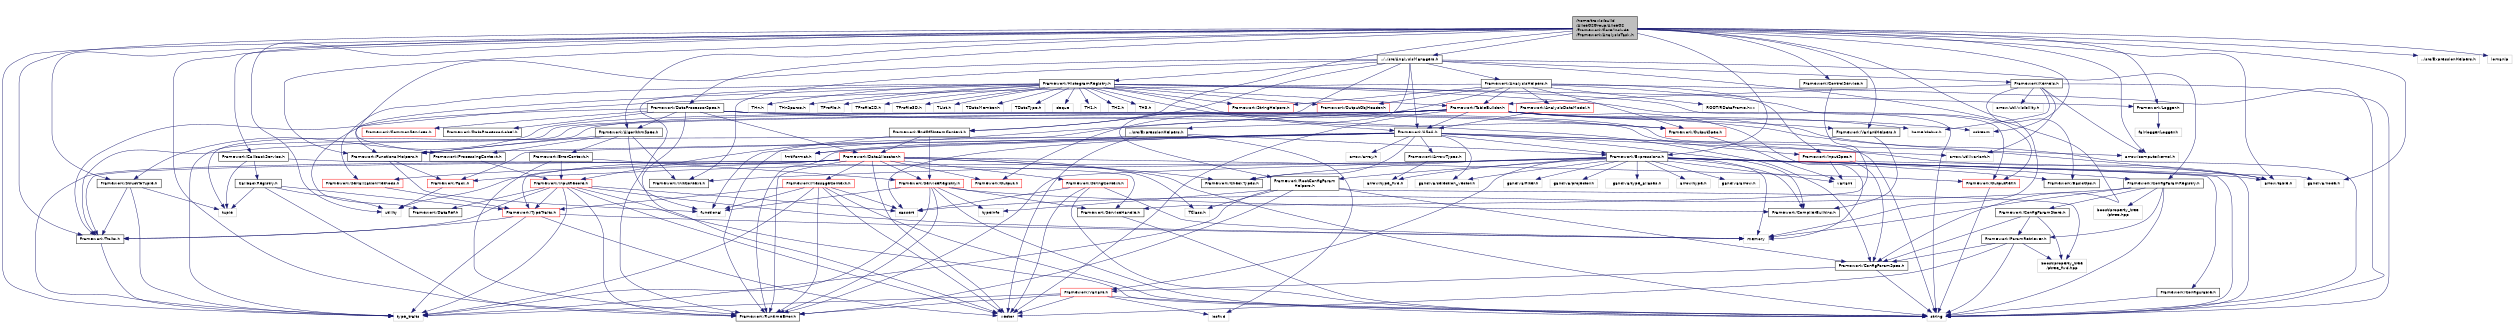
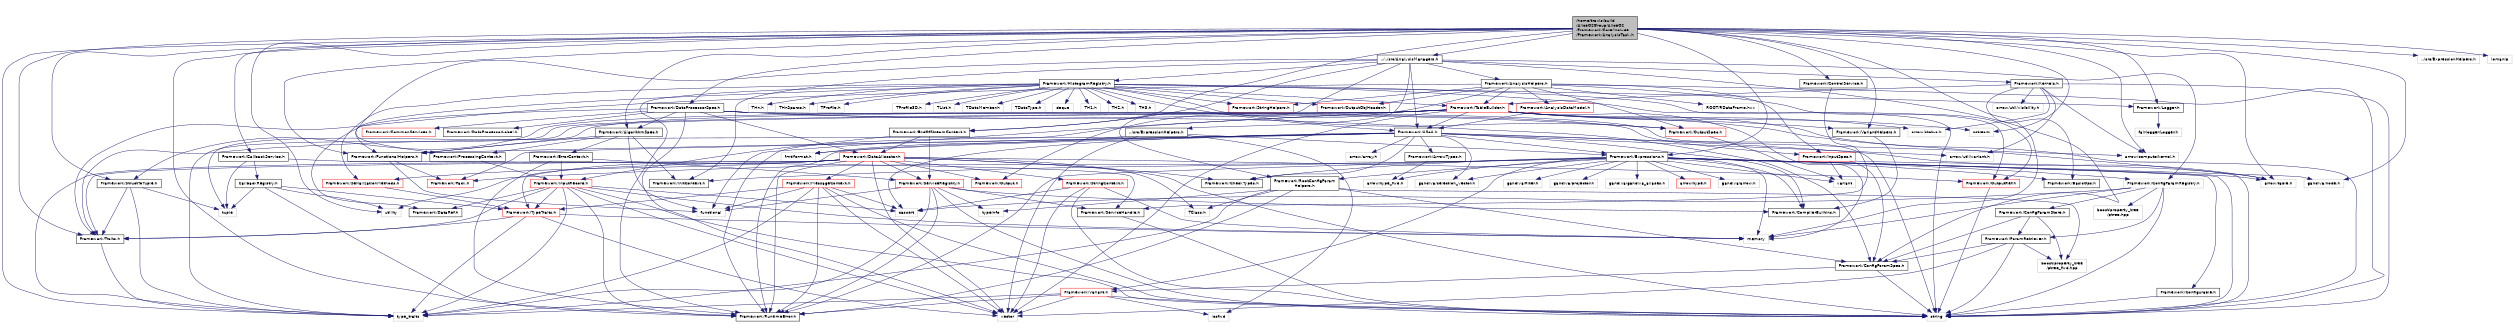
  digraph {
    node [color=grey75 fontname=Helvetica fontsize=10 shape=record]
    edge [color=midnightblue fontname=Helvetica fontsize=10 labelfontname=Helvetica labelfontsize=10 style=solid]
    n1 [color=black fillcolor=grey75 fontcolor=black height=0.2 label="/home/travis/build\l/AliceO2Group/AliceO2\l/Framework/Core/include\l/Framework/AnalysisTask.h" style=filled width=0.4]
    n2 [color=black height=0.2 label="../../src/AnalysisManagers.h" width=0.4]
    n3 [color=black height=0.2 label="Framework/Traits.h" width=0.4]
    n4 [height=0.2 label=type_traits width=0.4]
    n5 [height=0.2 label=utility width=0.4]
    n6 [color=black height=0.2 label="Framework/FunctionalHelpers.h" width=0.4]
    n7 [color=black height=0.2 label="Framework/Expressions.h" width=0.4]
    n8 [color=black height=0.2 label="Framework/RuntimeError.h" width=0.4]
    n9 [height=0.2 label=memory width=0.4]
    n10 [height=0.2 label="arrow/table.h" width=0.4]
    n11 [height=0.2 label="gandiva/node.h" width=0.4]
    n12 [height=0.2 label="arrow/compute/kernel.h" width=0.4]
    n13 [color=black height=0.2 label="Framework/StructToTuple.h" width=0.4]
    n14 [color=black height=0.2 label="Framework/VariantHelpers.h" width=0.4]
    n15 [height=0.2 label=sstream width=0.4]
    n16 [color=black height=0.2 label="Framework/EndOfStreamContext.h" width=0.4]
    n17 [color=black height=0.2 label="Framework/Logger.h" width=0.4]
    n18 [color=black height=0.2 label="Framework/AlgorithmSpec.h" width=0.4]
    n19 [color=black height=0.2 label="Framework/CallbackService.h" width=0.4]
    n20 [color=black height=0.2 label="Framework/ControlService.h" width=0.4]
    n21 [color=black height=0.2 label="Framework/DataProcessorSpec.h" width=0.4]
    n22 [height=0.2 label="../src/ExpressionHelpers.h" width=0.4]
    n23 [height=0.2 label=iomanip width=0.4]
    n24 [color=black height=0.2 label="Framework/AnalysisHelpers.h" width=0.4]
    n25 [color=black height=0.2 label="Framework/ASoA.h" width=0.4]
    n26 [color=black height=0.2 label="Framework/InitContext.h" width=0.4]
-   n27 [color=black height=0.2 label="Framework/ConfigParamRegistry.h" width=0.4]
+   n27 [height=0.2 label="Framework/ConfigParamRegistry.h" width=0.4]
    n28 [color=black height=0.2 label="Framework/ConfigParamSpec.h" width=0.4]
    n29 [color=black height=0.2 label="Framework/RootConfigParam\lHelpers.h" width=0.4]
    n30 [color=black height=0.2 label="Framework/Kernels.h" width=0.4]
    n31 [color=black height=0.2 label="Framework/ProcessingContext.h" width=0.4]
    n32 [color=black height=0.2 label="Framework/HistogramRegistry.h" width=0.4]
    n33 [color=black height=0.2 label="../src/ExpressionHelpers.h" width=0.4]
    n34 [height=0.2 label=functional width=0.4]
    n35 [color=red height=0.2 label="Framework/Pack.h" width=0.4]
    n36 [height=0.2 label=string width=0.4]
    n37 [color=black height=0.2 label="Framework/CheckTypes.h" width=0.4]
    n38 [color=black height=0.2 label="Framework/CompilerBuiltins.h" width=0.4]
    n39 [height=0.2 label="gandiva/selection_vector.h" width=0.4]
    n40 [color=black height=0.2 label="Framework/BasicOps.h" width=0.4]
    n41 [color=black height=0.2 label="Framework/Configurable.h" width=0.4]
    n42 [color=red height=0.2 label="Framework/Variant.h" width=0.4]
    n43 [height=0.2 label="arrow/type_fwd.h" width=0.4]
-   n44 [height=0.2 label="gandiva/type_aliases.h" width=0.4]
-   n45 [height=0.2 label="arrow/type.h" width=0.4]
+   n44 [height=0.2 label="gandiva/gandiva_aliases.h" width=0.4]
+   n45 [color=red height=0.2 label="arrow/type.h" width=0.4]
    n46 [height=0.2 label="gandiva/arrow.h" width=0.4]
    n47 [height=0.2 label="gandiva/filter.h" width=0.4]
    n48 [height=0.2 label="gandiva/projector.h" width=0.4]
    n49 [height=0.2 label=variant width=0.4]
    n50 [height=0.2 label=tuple width=0.4]
    n51 [color=red height=0.2 label="Framework/InputRecord.h" width=0.4]
    n52 [color=red height=0.2 label="Framework/ServiceRegistry.h" width=0.4]
    n53 [color=red height=0.2 label="Framework/DataAllocator.h" width=0.4]
    n54 [height=0.2 label="fairlogger/Logger.h" width=0.4]
    n55 [color=black height=0.2 label="Framework/ErrorContext.h" width=0.4]
    n56 [color=black height=0.2 label="Framework/ServiceHandle.h" width=0.4]
    n57 [color=black height=0.2 label="CallbackRegistry.h" width=0.4]
    n58 [color=red height=0.2 label="Framework/OutputSpec.h" width=0.4]
    n59 [color=red height=0.2 label="Framework/InputSpec.h" width=0.4]
    n60 [height=0.2 label=vector width=0.4]
    n61 [color=black height=0.2 label="Framework/DataRef.h" width=0.4]
    n62 [color=black height=0.2 label="Framework/DataProcessorLabel.h" width=0.4]
    n63 [color=red height=0.2 label="Framework/CommonServices.h" width=0.4]
    n64 [color=red height=0.2 label="Framework/TableBuilder.h" width=0.4]
    n65 [color=red height=0.2 label="Framework/AnalysisDataModel.h" width=0.4]
    n66 [color=red height=0.2 label="Framework/OutputRef.h" width=0.4]
    n67 [color=red height=0.2 label="Framework/OutputObjHeader.h" width=0.4]
    n68 [color=red height=0.2 label="Framework/StringHelpers.h" width=0.4]
    n69 [color=red height=0.2 label="Framework/Output.h" width=0.4]
    n70 [height=0.2 label="ROOT/RDataFrame.hxx" width=0.4]
    n71 [height=0.2 label=cassert width=0.4]
    n72 [color=black height=0.2 label="Framework/ArrowTypes.h" width=0.4]
    n73 [height=0.2 label="arrow/array.h" width=0.4]
    n74 [height=0.2 label="arrow/util/variant.h" width=0.4]
    n75 [height=0.2 label="fmt/format.h" width=0.4]
    n76 [color=black height=0.2 label="Framework/ParamRetriever.h" width=0.4]
    n77 [color=black height=0.2 label="Framework/ConfigParamStore.h" width=0.4]
    n78 [height=0.2 label="boost/property_tree\l/ptree.hpp" width=0.4]
    n79 [height=0.2 label="boost/property_tree\l/ptree_fwd.hpp" width=0.4]
    n80 [height=0.2 label="TClass.h" width=0.4]
    n81 [height=0.2 label=typeinfo width=0.4]
-   n82 [height=0.2 label="home/status.h" width=0.4]
+   n82 [height=0.2 label="arrow/status.h" width=0.4]
    n83 [height=0.2 label="arrow/util/visibility.h" width=0.4]
    n84 [color=red height=0.2 label="Framework/SerializationMethods.h" width=0.4]
    n85 [height=0.2 label="TH1.h" width=0.4]
    n86 [height=0.2 label="TH2.h" width=0.4]
    n87 [height=0.2 label="TH3.h" width=0.4]
    n88 [height=0.2 label="THn.h" width=0.4]
    n89 [height=0.2 label="THnSparse.h" width=0.4]
    n90 [height=0.2 label="TProfile.h" width=0.4]
-   n91 [height=0.2 label="TProfile2D.h" width=0.4]
    n92 [height=0.2 label="TProfile3D.h" width=0.4]
    n93 [height=0.2 label="TList.h" width=0.4]
    n94 [height=0.2 label="TDataMember.h" width=0.4]
    n95 [height=0.2 label="TDataType.h" width=0.4]
    n96 [height=0.2 label=deque width=0.4]
    n97 [height=0.2 label=iosfwd width=0.4]
    n98 [color=red height=0.2 label="Framework/TypeTraits.h" width=0.4]
    n99 [color=red height=0.2 label="Framework/MessageContext.h" width=0.4]
    n100 [color=red height=0.2 label="Framework/StringContext.h" width=0.4]
    n1 -> n2
    n1 -> n3
    n1 -> n4
    n1 -> n5
    n1 -> n6
    n1 -> n7
    n1 -> n8
    n1 -> n9
    n1 -> n10
    n1 -> n11
    n1 -> n12
    n1 -> n13
    n1 -> n14
    n1 -> n15
    n1 -> n16
    n1 -> n17
    n1 -> n18
    n1 -> n19
    n1 -> n20
    n1 -> n21
    n1 -> n22
    n1 -> n23
    n2 -> n16
    n2 -> n24
    n2 -> n25
    n2 -> n26
    n2 -> n27
    n2 -> n28
    n2 -> n29
    n2 -> n30
    n2 -> n31
    n2 -> n32
    n2 -> n33
    n3 -> n4
    n6 -> n34
    n6 -> n35
    n7 -> n8
    n7 -> n9
    n7 -> n10
    n7 -> n11
    n7 -> n26
    n7 -> n27
    n7 -> n29
    n7 -> n35
    n7 -> n36
    n7 -> n37
    n7 -> n38
    n7 -> n39
    n7 -> n40
    n7 -> n41
    n7 -> n42
    n7 -> n43
    n7 -> n44
    n7 -> n45
    n7 -> n46
    n7 -> n47
    n7 -> n48
    n7 -> n49
    n13 -> n3
    n13 -> n4
    n13 -> n50
    n14 -> n38
    n16 -> n51
    n16 -> n52
    n16 -> n53
    n17 -> n54
    n18 -> n6
    n18 -> n26
    n18 -> n31
    n18 -> n34
    n18 -> n55
    n19 -> n50
    n19 -> n56
    n19 -> n57
    n20 -> n56
    n21 -> n18
    n21 -> n28
    n21 -> n36
    n21 -> n53
    n21 -> n58
    n21 -> n59
    n21 -> n60
    n21 -> n61
    n21 -> n62
    n21 -> n63
    n24 -> n3
    n24 -> n36
    n24 -> n58
    n24 -> n59
    n24 -> n64
    n24 -> n65
    n24 -> n66
    n24 -> n67
    n24 -> n68
    n24 -> n69
    n24 -> n70
    n25 -> n3
    n25 -> n6
    n25 -> n7
    n25 -> n8
    n25 -> n10
    n25 -> n12
    n25 -> n35
    n25 -> n37
    n25 -> n38
    n25 -> n39
    n25 -> n71
    n25 -> n72
    n25 -> n73
    n25 -> n74
    n25 -> n75
    n27 -> n9
    n27 -> n36
    n27 -> n71
    n27 -> n76
    n27 -> n77
    n27 -> n78
    n28 -> n36
    n28 -> n42
    n29 -> n4
    n29 -> n8
    n29 -> n28
    n29 -> n79
    n29 -> n80
    n29 -> n81
    n30 -> n12
    n30 -> n36
    n30 -> n40
    n30 -> n64
    n30 -> n74
    n30 -> n82
    n30 -> n83
    n31 -> n51
    n32 -> n6
    n32 -> n8
    n32 -> n17
    n32 -> n25
    n32 -> n36
    n32 -> n58
    n32 -> n64
    n32 -> n66
    n32 -> n67
    n32 -> n68
    n32 -> n84
    n32 -> n85
    n32 -> n86
    n32 -> n87
    n32 -> n88
    n32 -> n89
    n32 -> n90
-   n32 -> n91
    n32 -> n92
    n32 -> n93
    n32 -> n94
    n32 -> n95
    n32 -> n96
    n33 -> n7
    n33 -> n60
    n33 -> n75
    n33 -> n97
-   n35 -> n5
    n41 -> n36
    n42 -> n4
    n42 -> n8
    n42 -> n36
    n42 -> n60
    n42 -> n97
    n51 -> n3
    n51 -> n4
    n51 -> n8
    n51 -> n9
    n51 -> n36
    n51 -> n60
    n51 -> n61
    n51 -> n71
    n51 -> n98
    n52 -> n4
    n52 -> n8
    n52 -> n34
    n52 -> n36
    n52 -> n38
    n52 -> n56
    n52 -> n81
    n53 -> n3
    n53 -> n4
    n53 -> n5
    n53 -> n8
    n53 -> n36
    n53 -> n37
    n53 -> n52
    n53 -> n60
    n53 -> n66
    n53 -> n69
    n53 -> n80
    n53 -> n84
    n53 -> n98
    n53 -> n99
    n53 -> n100
    n55 -> n8
    n55 -> n51
    n55 -> n52
    n56 -> n36
    n57 -> n5
    n57 -> n8
    n57 -> n50
    n57 -> n98
    n58 -> n49
    n59 -> n28
    n59 -> n36
    n59 -> n49
    n64 -> n4
    n64 -> n6
    n64 -> n8
    n64 -> n9
    n64 -> n10
    n64 -> n13
    n64 -> n14
    n64 -> n15
    n64 -> n25
    n64 -> n34
    n64 -> n36
    n64 -> n50
    n64 -> n60
    n64 -> n82
    n65 -> n25
    n66 -> n36
    n72 -> n43
    n76 -> n28
    n76 -> n36
    n76 -> n60
    n76 -> n79
    n77 -> n28
    n77 -> n76
    n77 -> n79
    n84 -> n98
    n98 -> n3
    n98 -> n4
    n98 -> n9
    n98 -> n60
    n99 -> n4
    n99 -> n8
    n99 -> n34
    n99 -> n36
    n99 -> n60
    n99 -> n71
    n99 -> n98
    n100 -> n9
    n100 -> n36
    n100 -> n60
    n100 -> n71
  }
